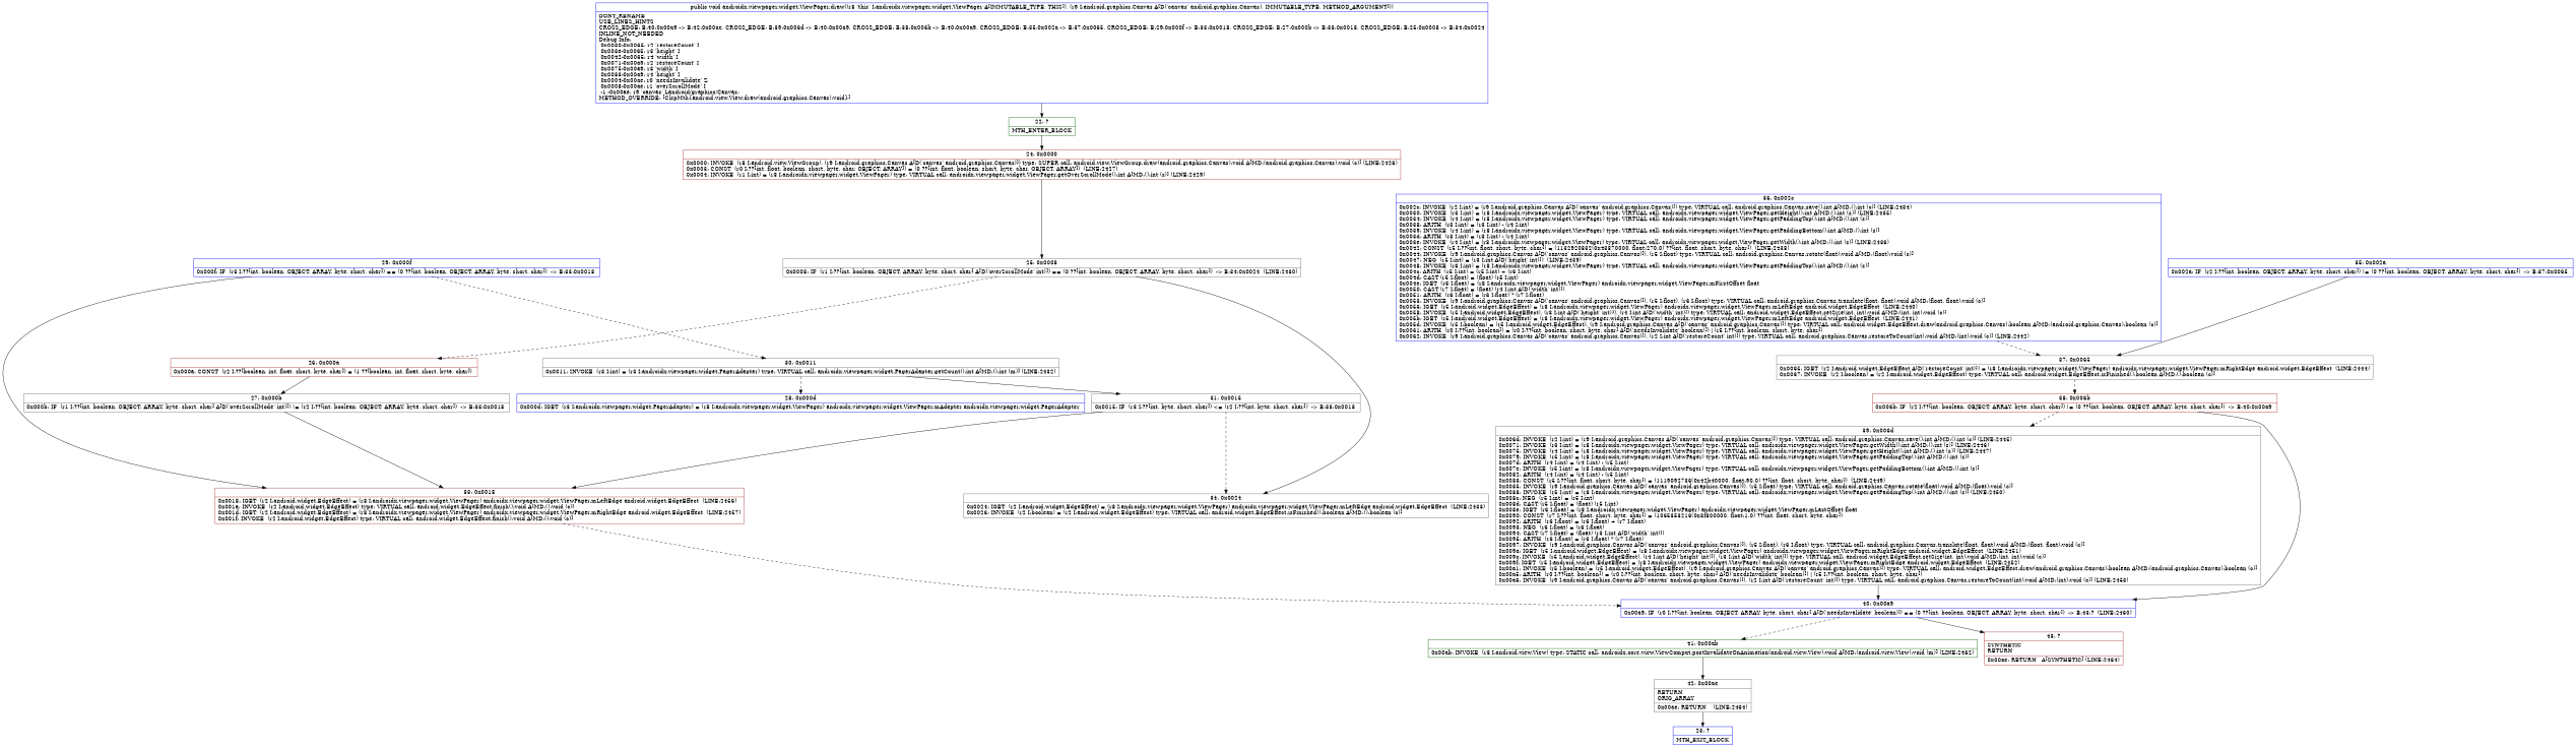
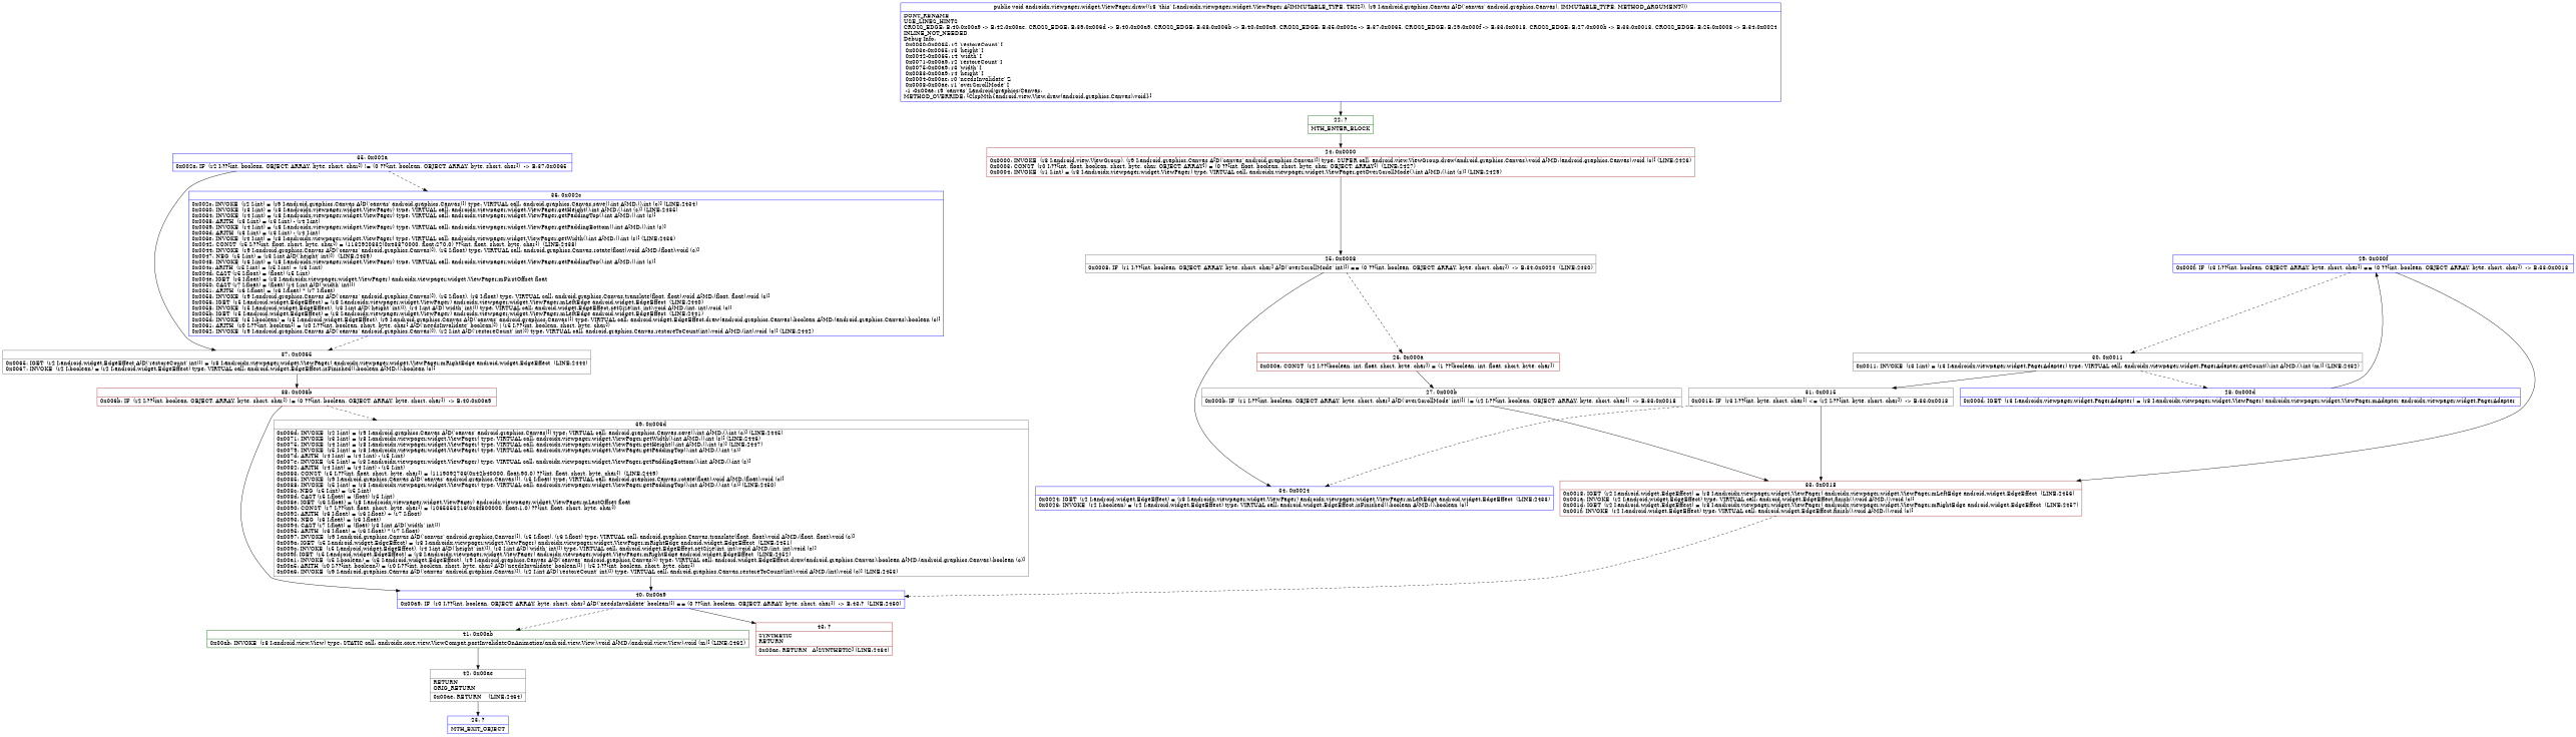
  digraph {
    node [color=gray40 shape=record]
    n1 [color=darkgreen label="{22\:\ ?|MTH_ENTER_BLOCK\l}"]
    n2 [color=brown label="{24\:\ 0x0000|0x0000: INVOKE  (r8 I:android.view.ViewGroup), (r9 I:android.graphics.Canvas A[D('canvas' android.graphics.Canvas)]) type: SUPER call: android.view.ViewGroup.draw(android.graphics.Canvas):void A[MD:(android.graphics.Canvas):void (c)] (LINE:2426)\l0x0003: CONST  (r0 I:??[int, float, boolean, short, byte, char, OBJECT, ARRAY]) = (0 ??[int, float, boolean, short, byte, char, OBJECT, ARRAY])  (LINE:2427)\l0x0004: INVOKE  (r1 I:int) = (r8 I:androidx.viewpager.widget.ViewPager) type: VIRTUAL call: androidx.viewpager.widget.ViewPager.getOverScrollMode():int A[MD:():int (s)] (LINE:2429)\l}"]
    n3 [label="{25\:\ 0x0008|0x0008: IF  (r1 I:??[int, boolean, OBJECT, ARRAY, byte, short, char] A[D('overScrollMode' int)]) == (0 ??[int, boolean, OBJECT, ARRAY, byte, short, char])  \-\> B:34:0x0024  (LINE:2430)\l}"]
    n4 [color=brown label="{26\:\ 0x000a|0x000a: CONST  (r2 I:??[boolean, int, float, short, byte, char]) = (1 ??[boolean, int, float, short, byte, char]) \l}"]
-   n5 [label="{34\:\ 0x0024|0x0024: IGET  (r2 I:android.widget.EdgeEffect) = (r8 I:androidx.viewpager.widget.ViewPager) androidx.viewpager.widget.ViewPager.mLeftEdge android.widget.EdgeEffect  (LINE:2433)\l0x0026: INVOKE  (r2 I:boolean) = (r2 I:android.widget.EdgeEffect) type: VIRTUAL call: android.widget.EdgeEffect.isFinished():boolean A[MD:():boolean (c)]\l}"]
+   n5 [color=blue label="{34\:\ 0x0024|0x0024: IGET  (r2 I:android.widget.EdgeEffect) = (r8 I:androidx.viewpager.widget.ViewPager) androidx.viewpager.widget.ViewPager.mLeftEdge android.widget.EdgeEffect  (LINE:2433)\l0x0026: INVOKE  (r2 I:boolean) = (r2 I:android.widget.EdgeEffect) type: VIRTUAL call: android.widget.EdgeEffect.isFinished():boolean A[MD:():boolean (c)]\l}"]
    n6 [label="{27\:\ 0x000b|0x000b: IF  (r1 I:??[int, boolean, OBJECT, ARRAY, byte, short, char] A[D('overScrollMode' int)]) != (r2 I:??[int, boolean, OBJECT, ARRAY, byte, short, char])  \-\> B:33:0x0018 \l}"]
    n7 [color=brown label="{33\:\ 0x0018|0x0018: IGET  (r2 I:android.widget.EdgeEffect) = (r8 I:androidx.viewpager.widget.ViewPager) androidx.viewpager.widget.ViewPager.mLeftEdge android.widget.EdgeEffect  (LINE:2456)\l0x001a: INVOKE  (r2 I:android.widget.EdgeEffect) type: VIRTUAL call: android.widget.EdgeEffect.finish():void A[MD:():void (c)]\l0x001d: IGET  (r2 I:android.widget.EdgeEffect) = (r8 I:androidx.viewpager.widget.ViewPager) androidx.viewpager.widget.ViewPager.mRightEdge android.widget.EdgeEffect  (LINE:2457)\l0x001f: INVOKE  (r2 I:android.widget.EdgeEffect) type: VIRTUAL call: android.widget.EdgeEffect.finish():void A[MD:():void (c)]\l}"]
    n8 [color=blue label="{28\:\ 0x000d|0x000d: IGET  (r3 I:androidx.viewpager.widget.PagerAdapter) = (r8 I:androidx.viewpager.widget.ViewPager) androidx.viewpager.widget.ViewPager.mAdapter androidx.viewpager.widget.PagerAdapter \l}"]
    n9 [color=blue label="{29\:\ 0x000f|0x000f: IF  (r3 I:??[int, boolean, OBJECT, ARRAY, byte, short, char]) == (0 ??[int, boolean, OBJECT, ARRAY, byte, short, char])  \-\> B:33:0x0018 \l}"]
    n10 [color=blue label="{40\:\ 0x00a9|0x00a9: IF  (r0 I:??[int, boolean, OBJECT, ARRAY, byte, short, char] A[D('needsInvalidate' boolean)]) == (0 ??[int, boolean, OBJECT, ARRAY, byte, short, char])  \-\> B:43:?  (LINE:2460)\l}"]
    n11 [label="{30\:\ 0x0011|0x0011: INVOKE  (r3 I:int) = (r3 I:androidx.viewpager.widget.PagerAdapter) type: VIRTUAL call: androidx.viewpager.widget.PagerAdapter.getCount():int A[MD:():int (m)] (LINE:2432)\l}"]
    n12 [label="{31\:\ 0x0015|0x0015: IF  (r3 I:??[int, byte, short, char]) \<= (r2 I:??[int, byte, short, char])  \-\> B:33:0x0018 \l}"]
    n13 [color=darkgreen label="{41\:\ 0x00ab|0x00ab: INVOKE  (r8 I:android.view.View) type: STATIC call: androidx.core.view.ViewCompat.postInvalidateOnAnimation(android.view.View):void A[MD:(android.view.View):void (m)] (LINE:2462)\l}"]
    n14 [color=brown label="{43\:\ ?|SYNTHETIC\lRETURN\l|0x00ae: RETURN   A[SYNTHETIC] (LINE:2464)\l}"]
-   n15 [label="{42\:\ 0x00ae|RETURN\lORIG_ARRAY\l|0x00ae: RETURN    (LINE:2464)\l}"]
-   n16 [color=blue label="{23\:\ ?|MTH_EXIT_BLOCK\l}"]
+   n15 [label="{42\:\ 0x00ae|RETURN\lORIG_RETURN\l|0x00ae: RETURN    (LINE:2464)\l}"]
+   n16 [color=blue label="{23\:\ ?|MTH_EXIT_OBJECT\l}"]
    n17 [color=blue label="{35\:\ 0x002a|0x002a: IF  (r2 I:??[int, boolean, OBJECT, ARRAY, byte, short, char]) != (0 ??[int, boolean, OBJECT, ARRAY, byte, short, char])  \-\> B:37:0x0065 \l}"]
    n18 [color=blue label="{36\:\ 0x002c|0x002c: INVOKE  (r2 I:int) = (r9 I:android.graphics.Canvas A[D('canvas' android.graphics.Canvas)]) type: VIRTUAL call: android.graphics.Canvas.save():int A[MD:():int (c)] (LINE:2434)\l0x0030: INVOKE  (r3 I:int) = (r8 I:androidx.viewpager.widget.ViewPager) type: VIRTUAL call: androidx.viewpager.widget.ViewPager.getHeight():int A[MD:():int (s)] (LINE:2435)\l0x0034: INVOKE  (r4 I:int) = (r8 I:androidx.viewpager.widget.ViewPager) type: VIRTUAL call: androidx.viewpager.widget.ViewPager.getPaddingTop():int A[MD:():int (s)]\l0x0038: ARITH  (r3 I:int) = (r3 I:int) \- (r4 I:int) \l0x0039: INVOKE  (r4 I:int) = (r8 I:androidx.viewpager.widget.ViewPager) type: VIRTUAL call: androidx.viewpager.widget.ViewPager.getPaddingBottom():int A[MD:():int (s)]\l0x003d: ARITH  (r3 I:int) = (r3 I:int) \- (r4 I:int) \l0x003e: INVOKE  (r4 I:int) = (r8 I:androidx.viewpager.widget.ViewPager) type: VIRTUAL call: androidx.viewpager.widget.ViewPager.getWidth():int A[MD:():int (s)] (LINE:2436)\l0x0042: CONST  (r5 I:??[int, float, short, byte, char]) = (1132920832(0x43870000, float:270.0) ??[int, float, short, byte, char])  (LINE:2438)\l0x0044: INVOKE  (r9 I:android.graphics.Canvas A[D('canvas' android.graphics.Canvas)]), (r5 I:float) type: VIRTUAL call: android.graphics.Canvas.rotate(float):void A[MD:(float):void (c)]\l0x0047: NEG  (r5 I:int) = (r3 I:int A[D('height' int)])  (LINE:2439)\l0x0048: INVOKE  (r6 I:int) = (r8 I:androidx.viewpager.widget.ViewPager) type: VIRTUAL call: androidx.viewpager.widget.ViewPager.getPaddingTop():int A[MD:():int (s)]\l0x004c: ARITH  (r5 I:int) = (r5 I:int) + (r6 I:int) \l0x004d: CAST (r5 I:float) = (float) (r5 I:int) \l0x004e: IGET  (r6 I:float) = (r8 I:androidx.viewpager.widget.ViewPager) androidx.viewpager.widget.ViewPager.mFirstOffset float \l0x0050: CAST (r7 I:float) = (float) (r4 I:int A[D('width' int)]) \l0x0051: ARITH  (r6 I:float) = (r6 I:float) * (r7 I:float) \l0x0053: INVOKE  (r9 I:android.graphics.Canvas A[D('canvas' android.graphics.Canvas)]), (r5 I:float), (r6 I:float) type: VIRTUAL call: android.graphics.Canvas.translate(float, float):void A[MD:(float, float):void (c)]\l0x0056: IGET  (r5 I:android.widget.EdgeEffect) = (r8 I:androidx.viewpager.widget.ViewPager) androidx.viewpager.widget.ViewPager.mLeftEdge android.widget.EdgeEffect  (LINE:2440)\l0x0058: INVOKE  (r5 I:android.widget.EdgeEffect), (r3 I:int A[D('height' int)]), (r4 I:int A[D('width' int)]) type: VIRTUAL call: android.widget.EdgeEffect.setSize(int, int):void A[MD:(int, int):void (c)]\l0x005b: IGET  (r5 I:android.widget.EdgeEffect) = (r8 I:androidx.viewpager.widget.ViewPager) androidx.viewpager.widget.ViewPager.mLeftEdge android.widget.EdgeEffect  (LINE:2441)\l0x005d: INVOKE  (r5 I:boolean) = (r5 I:android.widget.EdgeEffect), (r9 I:android.graphics.Canvas A[D('canvas' android.graphics.Canvas)]) type: VIRTUAL call: android.widget.EdgeEffect.draw(android.graphics.Canvas):boolean A[MD:(android.graphics.Canvas):boolean (c)]\l0x0061: ARITH  (r0 I:??[int, boolean]) = (r0 I:??[int, boolean, short, byte, char] A[D('needsInvalidate' boolean)]) \| (r5 I:??[int, boolean, short, byte, char]) \l0x0062: INVOKE  (r9 I:android.graphics.Canvas A[D('canvas' android.graphics.Canvas)]), (r2 I:int A[D('restoreCount' int)]) type: VIRTUAL call: android.graphics.Canvas.restoreToCount(int):void A[MD:(int):void (c)] (LINE:2442)\l}"]
    n19 [label="{37\:\ 0x0065|0x0065: IGET  (r2 I:android.widget.EdgeEffect A[D('restoreCount' int)]) = (r8 I:androidx.viewpager.widget.ViewPager) androidx.viewpager.widget.ViewPager.mRightEdge android.widget.EdgeEffect  (LINE:2444)\l0x0067: INVOKE  (r2 I:boolean) = (r2 I:android.widget.EdgeEffect) type: VIRTUAL call: android.widget.EdgeEffect.isFinished():boolean A[MD:():boolean (c)]\l}"]
    n20 [color=brown label="{38\:\ 0x006b|0x006b: IF  (r2 I:??[int, boolean, OBJECT, ARRAY, byte, short, char]) != (0 ??[int, boolean, OBJECT, ARRAY, byte, short, char])  \-\> B:40:0x00a9 \l}"]
    n21 [label="{39\:\ 0x006d|0x006d: INVOKE  (r2 I:int) = (r9 I:android.graphics.Canvas A[D('canvas' android.graphics.Canvas)]) type: VIRTUAL call: android.graphics.Canvas.save():int A[MD:():int (c)] (LINE:2445)\l0x0071: INVOKE  (r3 I:int) = (r8 I:androidx.viewpager.widget.ViewPager) type: VIRTUAL call: androidx.viewpager.widget.ViewPager.getWidth():int A[MD:():int (s)] (LINE:2446)\l0x0075: INVOKE  (r4 I:int) = (r8 I:androidx.viewpager.widget.ViewPager) type: VIRTUAL call: androidx.viewpager.widget.ViewPager.getHeight():int A[MD:():int (s)] (LINE:2447)\l0x0079: INVOKE  (r5 I:int) = (r8 I:androidx.viewpager.widget.ViewPager) type: VIRTUAL call: androidx.viewpager.widget.ViewPager.getPaddingTop():int A[MD:():int (s)]\l0x007d: ARITH  (r4 I:int) = (r4 I:int) \- (r5 I:int) \l0x007e: INVOKE  (r5 I:int) = (r8 I:androidx.viewpager.widget.ViewPager) type: VIRTUAL call: androidx.viewpager.widget.ViewPager.getPaddingBottom():int A[MD:():int (s)]\l0x0082: ARITH  (r4 I:int) = (r4 I:int) \- (r5 I:int) \l0x0083: CONST  (r5 I:??[int, float, short, byte, char]) = (1119092736(0x42b40000, float:90.0) ??[int, float, short, byte, char])  (LINE:2449)\l0x0085: INVOKE  (r9 I:android.graphics.Canvas A[D('canvas' android.graphics.Canvas)]), (r5 I:float) type: VIRTUAL call: android.graphics.Canvas.rotate(float):void A[MD:(float):void (c)]\l0x0088: INVOKE  (r5 I:int) = (r8 I:androidx.viewpager.widget.ViewPager) type: VIRTUAL call: androidx.viewpager.widget.ViewPager.getPaddingTop():int A[MD:():int (s)] (LINE:2450)\l0x008c: NEG  (r5 I:int) = (r5 I:int) \l0x008d: CAST (r5 I:float) = (float) (r5 I:int) \l0x008e: IGET  (r6 I:float) = (r8 I:androidx.viewpager.widget.ViewPager) androidx.viewpager.widget.ViewPager.mLastOffset float \l0x0090: CONST  (r7 I:??[int, float, short, byte, char]) = (1065353216(0x3f800000, float:1.0) ??[int, float, short, byte, char]) \l0x0092: ARITH  (r6 I:float) = (r6 I:float) + (r7 I:float) \l0x0093: NEG  (r6 I:float) = (r6 I:float) \l0x0094: CAST (r7 I:float) = (float) (r3 I:int A[D('width' int)]) \l0x0095: ARITH  (r6 I:float) = (r6 I:float) * (r7 I:float) \l0x0097: INVOKE  (r9 I:android.graphics.Canvas A[D('canvas' android.graphics.Canvas)]), (r5 I:float), (r6 I:float) type: VIRTUAL call: android.graphics.Canvas.translate(float, float):void A[MD:(float, float):void (c)]\l0x009a: IGET  (r5 I:android.widget.EdgeEffect) = (r8 I:androidx.viewpager.widget.ViewPager) androidx.viewpager.widget.ViewPager.mRightEdge android.widget.EdgeEffect  (LINE:2451)\l0x009c: INVOKE  (r5 I:android.widget.EdgeEffect), (r4 I:int A[D('height' int)]), (r3 I:int A[D('width' int)]) type: VIRTUAL call: android.widget.EdgeEffect.setSize(int, int):void A[MD:(int, int):void (c)]\l0x009f: IGET  (r5 I:android.widget.EdgeEffect) = (r8 I:androidx.viewpager.widget.ViewPager) androidx.viewpager.widget.ViewPager.mRightEdge android.widget.EdgeEffect  (LINE:2452)\l0x00a1: INVOKE  (r5 I:boolean) = (r5 I:android.widget.EdgeEffect), (r9 I:android.graphics.Canvas A[D('canvas' android.graphics.Canvas)]) type: VIRTUAL call: android.widget.EdgeEffect.draw(android.graphics.Canvas):boolean A[MD:(android.graphics.Canvas):boolean (c)]\l0x00a5: ARITH  (r0 I:??[int, boolean]) = (r0 I:??[int, boolean, short, byte, char] A[D('needsInvalidate' boolean)]) \| (r5 I:??[int, boolean, short, byte, char]) \l0x00a6: INVOKE  (r9 I:android.graphics.Canvas A[D('canvas' android.graphics.Canvas)]), (r2 I:int A[D('restoreCount' int)]) type: VIRTUAL call: android.graphics.Canvas.restoreToCount(int):void A[MD:(int):void (c)] (LINE:2453)\l}"]
    n22 [color=blue label="{public void androidx.viewpager.widget.ViewPager.draw((r8 'this' I:androidx.viewpager.widget.ViewPager A[IMMUTABLE_TYPE, THIS]), (r9 I:android.graphics.Canvas A[D('canvas' android.graphics.Canvas), IMMUTABLE_TYPE, METHOD_ARGUMENT]))  | DONT_RENAME\lUSE_LINES_HINTS\lCROSS_EDGE: B:40:0x00a9 \-\> B:42:0x00ae, CROSS_EDGE: B:39:0x006d \-\> B:40:0x00a9, CROSS_EDGE: B:38:0x006b \-\> B:40:0x00a9, CROSS_EDGE: B:35:0x002a \-\> B:37:0x0065, CROSS_EDGE: B:29:0x000f \-\> B:33:0x0018, CROSS_EDGE: B:27:0x000b \-\> B:33:0x0018, CROSS_EDGE: B:25:0x0008 \-\> B:34:0x0024\lINLINE_NOT_NEEDED\lDebug Info:\l  0x0030\-0x0065: r2 'restoreCount' I\l  0x003e\-0x0065: r3 'height' I\l  0x0042\-0x0065: r4 'width' I\l  0x0071\-0x00a9: r2 'restoreCount' I\l  0x0075\-0x00a9: r3 'width' I\l  0x0083\-0x00a9: r4 'height' I\l  0x0004\-0x00ae: r0 'needsInvalidate' Z\l  0x0008\-0x00ae: r1 'overScrollMode' I\l  \-1 \-0x00ae: r9 'canvas' Landroid\/graphics\/Canvas;\lMETHOD_OVERRIDE: [ClspMth\{android.view.View.draw(android.graphics.Canvas):void\}]\l}"]
    n1 -> n2
    n2 -> n3
    n3 -> n4 [style=dashed]
    n3 -> n5
    n4 -> n6
    n6 -> n7
    n7 -> n10 [style=dashed]
+   n8 -> n9
    n9 -> n7
    n9 -> n11 [style=dashed]
    n10 -> n13 [style=dashed]
    n10 -> n14
    n11 -> n8 [style=dashed]
    n11 -> n12
    n12 -> n5 [style=dashed]
    n12 -> n7
    n13 -> n15
    n15 -> n16
+   n17 -> n18 [style=dashed]
    n17 -> n19
    n18 -> n19 [style=dashed]
-   n19 -> n20 [style=dashed]
+   n19 -> n20
    n20 -> n10
    n20 -> n21 [style=dashed]
    n21 -> n10
    n22 -> n1
  }
